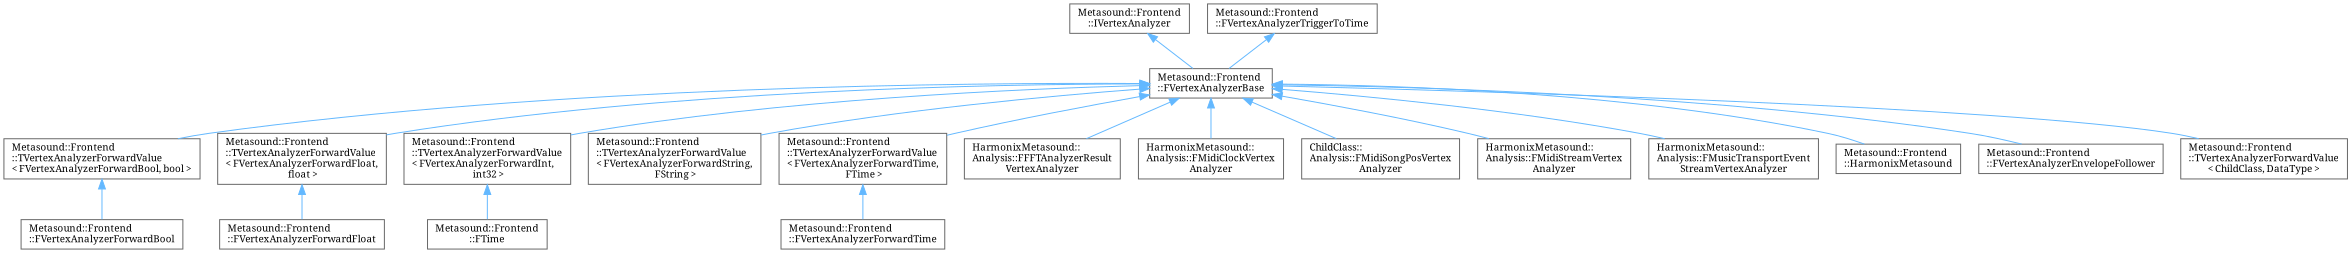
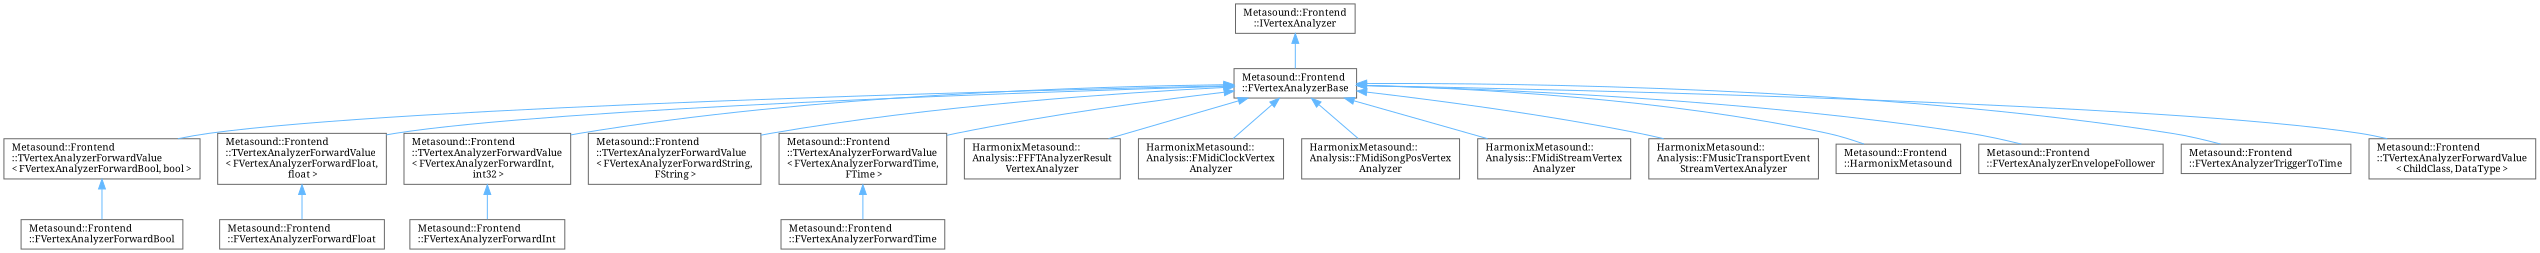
  digraph {
    fontname="Noto Serif"
    rankdir=TB
    node [color=grey40 fillcolor=white fontname="Noto Serif" fontsize=10 shape=box style=filled]
    edge [color=steelblue1 dir=back fontname="Noto Serif" fontsize=10 labelfontname=Helvetica labelfontsize=10 style=solid]
    n1 [height=0.2 label="Metasound::Frontend\l::IVertexAnalyzer" width=0.4]
    n2 [height=0.2 label="Metasound::Frontend\l::FVertexAnalyzerBase" width=0.4]
    n3 [height=0.2 label="Metasound::Frontend\l::TVertexAnalyzerForwardValue\l\< FVertexAnalyzerForwardBool, bool \>" width=0.4]
    n4 [height=0.2 label="Metasound::Frontend\l::TVertexAnalyzerForwardValue\l\< FVertexAnalyzerForwardFloat,\l float \>" width=0.4]
    n5 [height=0.2 label="Metasound::Frontend\l::TVertexAnalyzerForwardValue\l\< FVertexAnalyzerForwardInt,\l int32 \>" width=0.4]
    n6 [height=0.2 label="Metasound::Frontend\l::TVertexAnalyzerForwardValue\l\< FVertexAnalyzerForwardString,\l FString \>" width=0.4]
    n7 [height=0.2 label="Metasound::Frontend\l::TVertexAnalyzerForwardValue\l\< FVertexAnalyzerForwardTime,\l FTime \>" width=0.4]
    n8 [height=0.2 label="HarmonixMetasound::\lAnalysis::FFFTAnalyzerResult\lVertexAnalyzer" width=0.4]
    n9 [height=0.2 label="HarmonixMetasound::\lAnalysis::FMidiClockVertex\lAnalyzer" width=0.4]
-   n10 [height=0.2 label="ChildClass::\lAnalysis::FMidiSongPosVertex\lAnalyzer" width=0.4]
+   n10 [height=0.2 label="HarmonixMetasound::\lAnalysis::FMidiSongPosVertex\lAnalyzer" width=0.4]
    n11 [height=0.2 label="HarmonixMetasound::\lAnalysis::FMidiStreamVertex\lAnalyzer" width=0.4]
    n12 [height=0.2 label="HarmonixMetasound::\lAnalysis::FMusicTransportEvent\lStreamVertexAnalyzer" width=0.4]
    n13 [height=0.2 label="Metasound::Frontend\l::HarmonixMetasound" width=0.4]
    n14 [height=0.2 label="Metasound::Frontend\l::FVertexAnalyzerEnvelopeFollower" width=0.4]
    n15 [height=0.2 label="Metasound::Frontend\l::FVertexAnalyzerTriggerToTime" width=0.4]
    n16 [height=0.2 label="Metasound::Frontend\l::TVertexAnalyzerForwardValue\l\< ChildClass, DataType \>" width=0.4]
    n17 [height=0.2 label="Metasound::Frontend\l::FVertexAnalyzerForwardBool" width=0.4]
    n18 [height=0.2 label="Metasound::Frontend\l::FVertexAnalyzerForwardFloat" width=0.4]
-   n19 [height=0.2 label="Metasound::Frontend\l::FTime" width=0.4]
+   n19 [height=0.2 label="Metasound::Frontend\l::FVertexAnalyzerForwardInt" width=0.4]
    n20 [height=0.2 label="Metasound::Frontend\l::FVertexAnalyzerForwardTime" width=0.4]
    n1 -> n2
    n2 -> n3
    n2 -> n4
    n2 -> n5
    n2 -> n6
    n2 -> n7
    n2 -> n8
    n2 -> n9
    n2 -> n10
    n2 -> n11
    n2 -> n12
    n2 -> n13
    n2 -> n14
-   n15 -> n2
+   n2 -> n15
    n2 -> n16
    n3 -> n17
    n4 -> n18
    n5 -> n19
    n7 -> n20
  }
